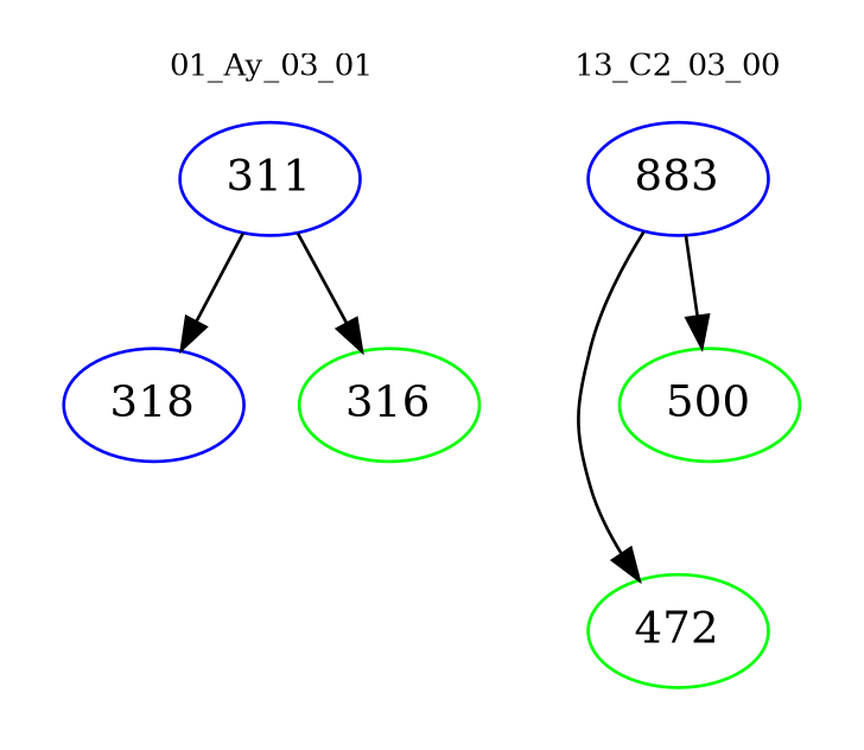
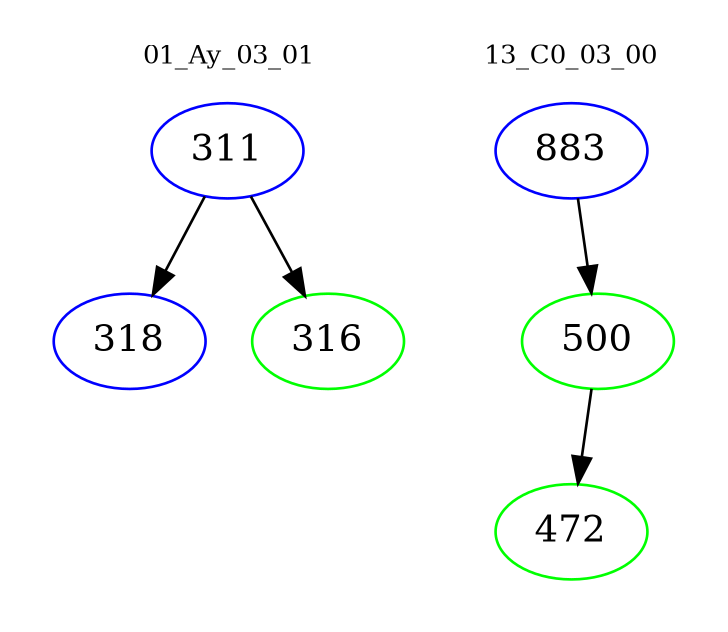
  digraph {
    node [color=blue]
    edge [color=black]
    n1 [label=311]
    n2 [label=318]
    n3 [color=green label=316]
    n4 [label=883]
    n5 [color=green label=472]
    n6 [color=green label=500]
    subgraph cluster_1 {
      color=white
      fontsize=10
      label="01_Ay_03_01"
      n1
      n2
      n3
    }
    subgraph cluster_2 {
      color=white
      fontsize=10
-     label="13_C2_03_00"
+     label="13_C0_03_00"
      n4
      n5
      n6
    }
    n1 -> n2
    n1 -> n3
-   n4 -> n5
+   n6 -> n5
    n4 -> n6
  }
